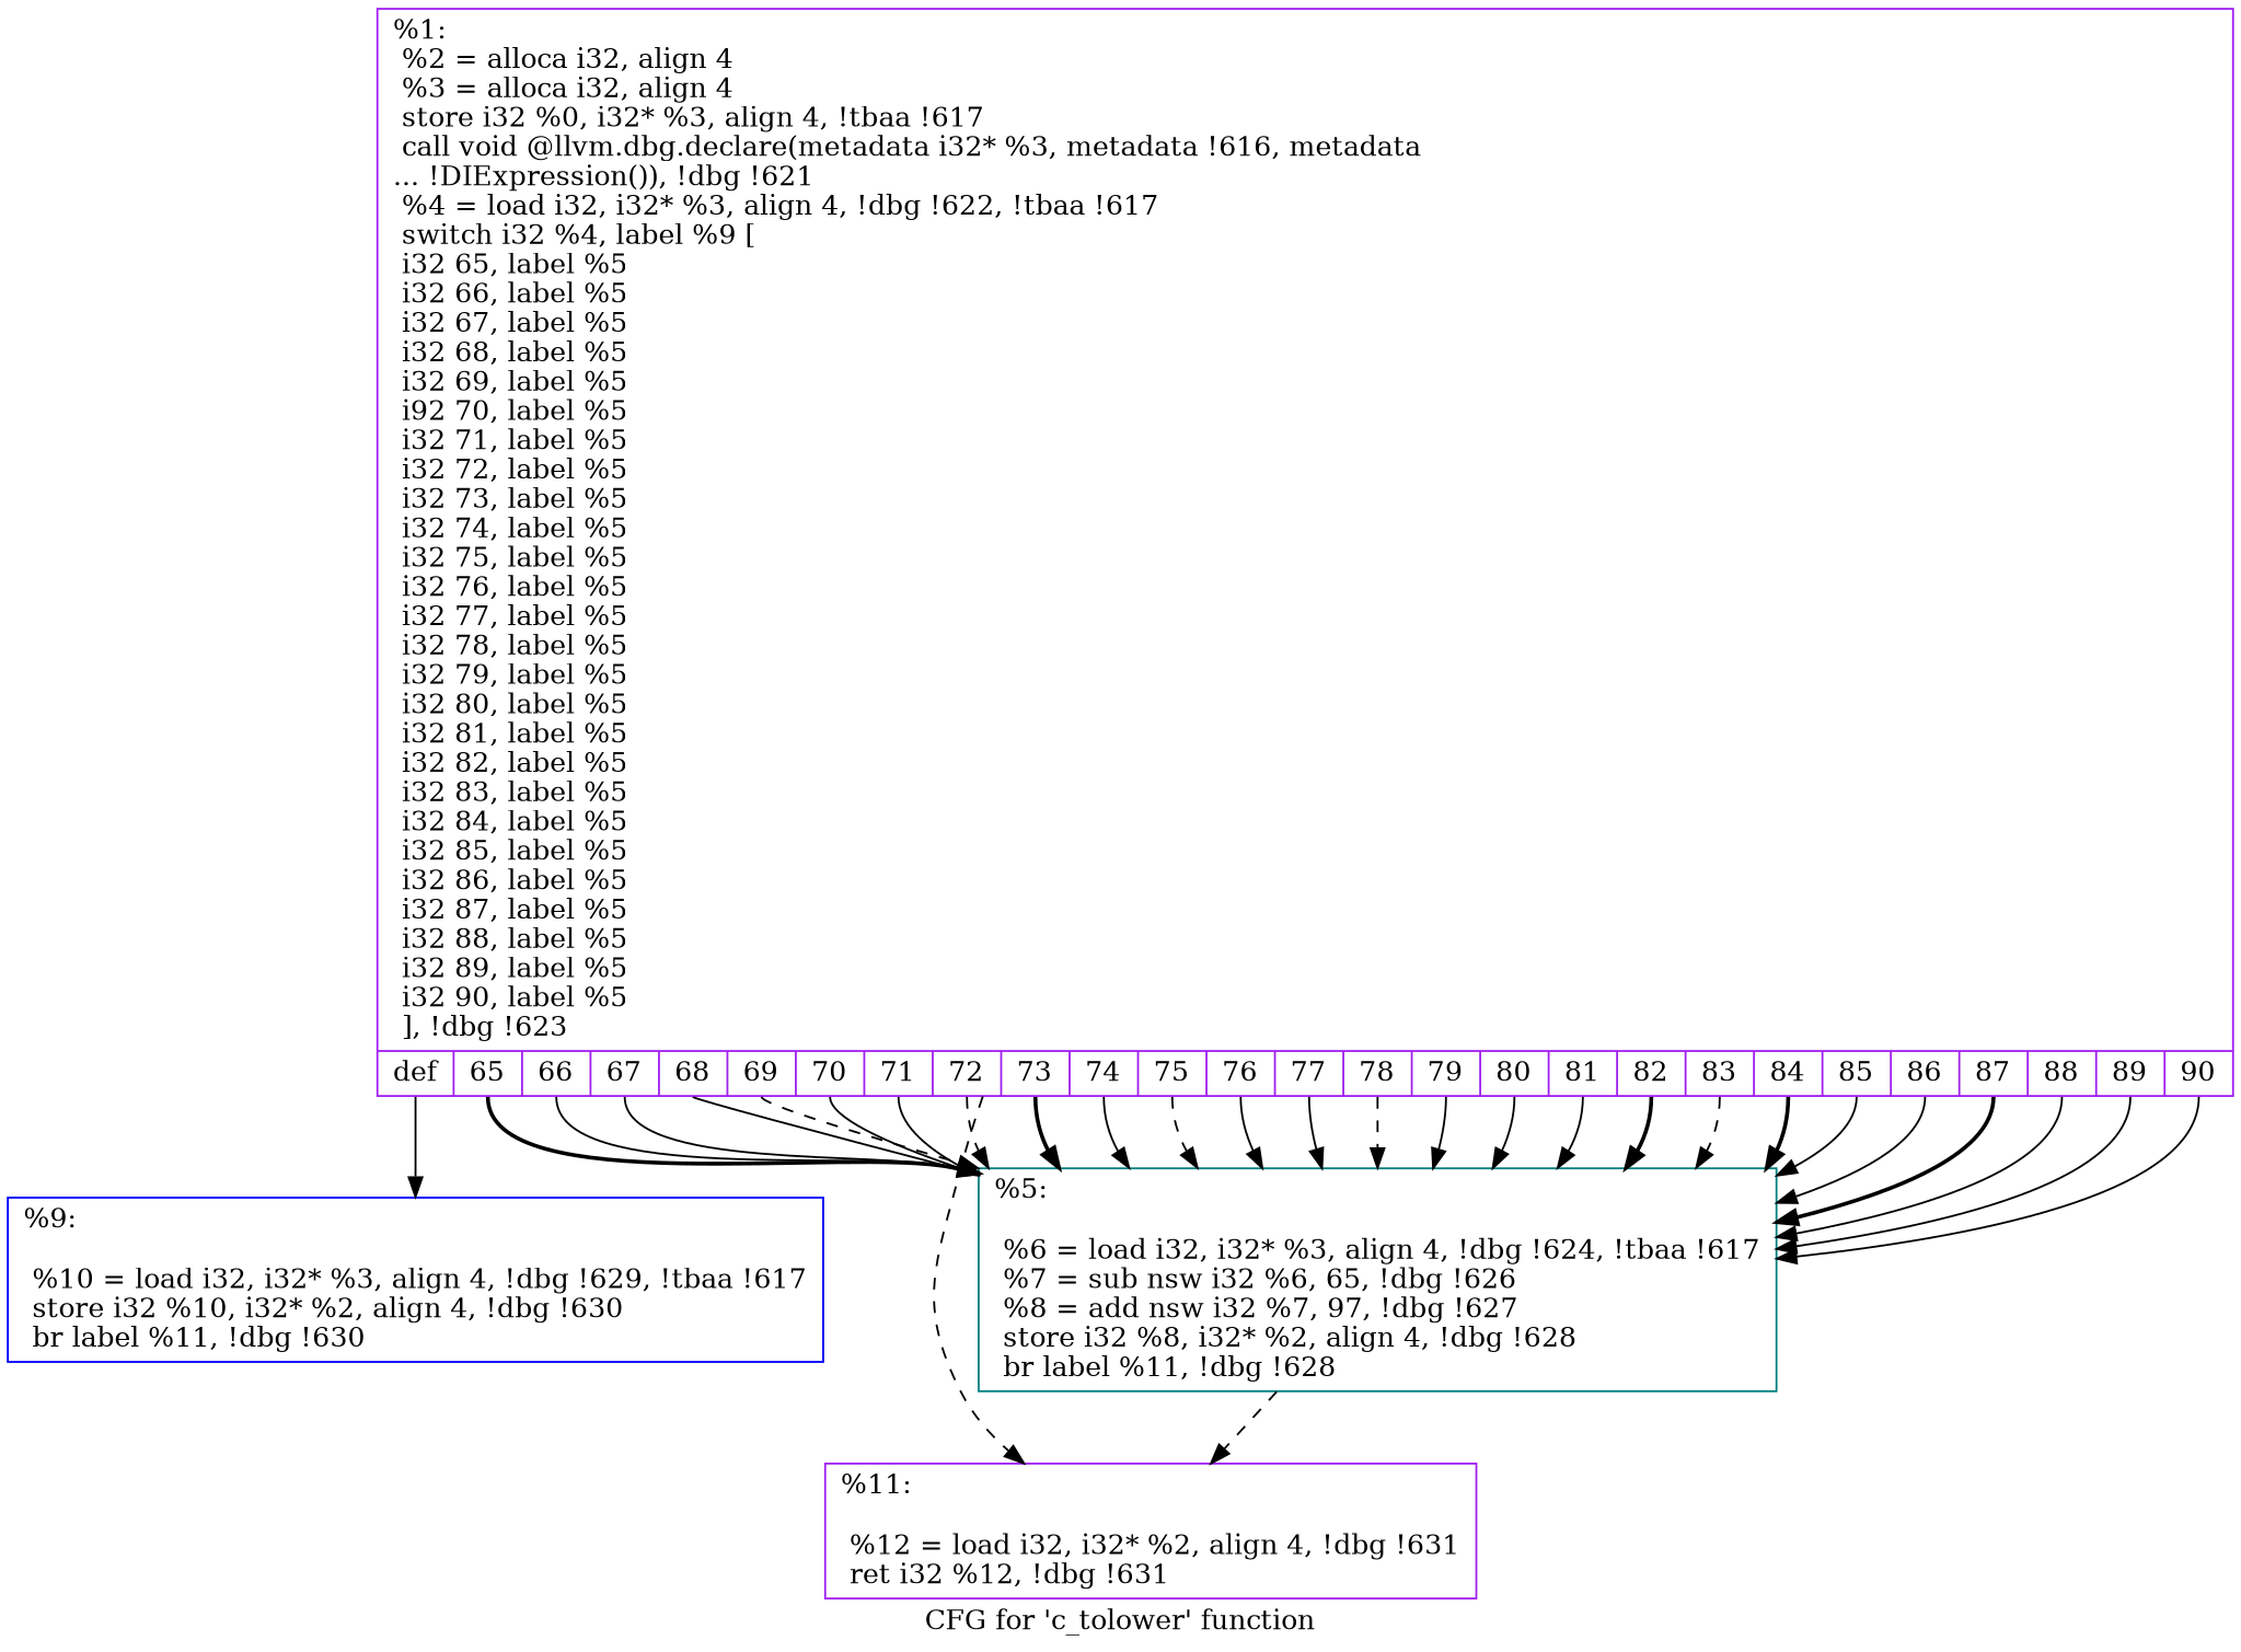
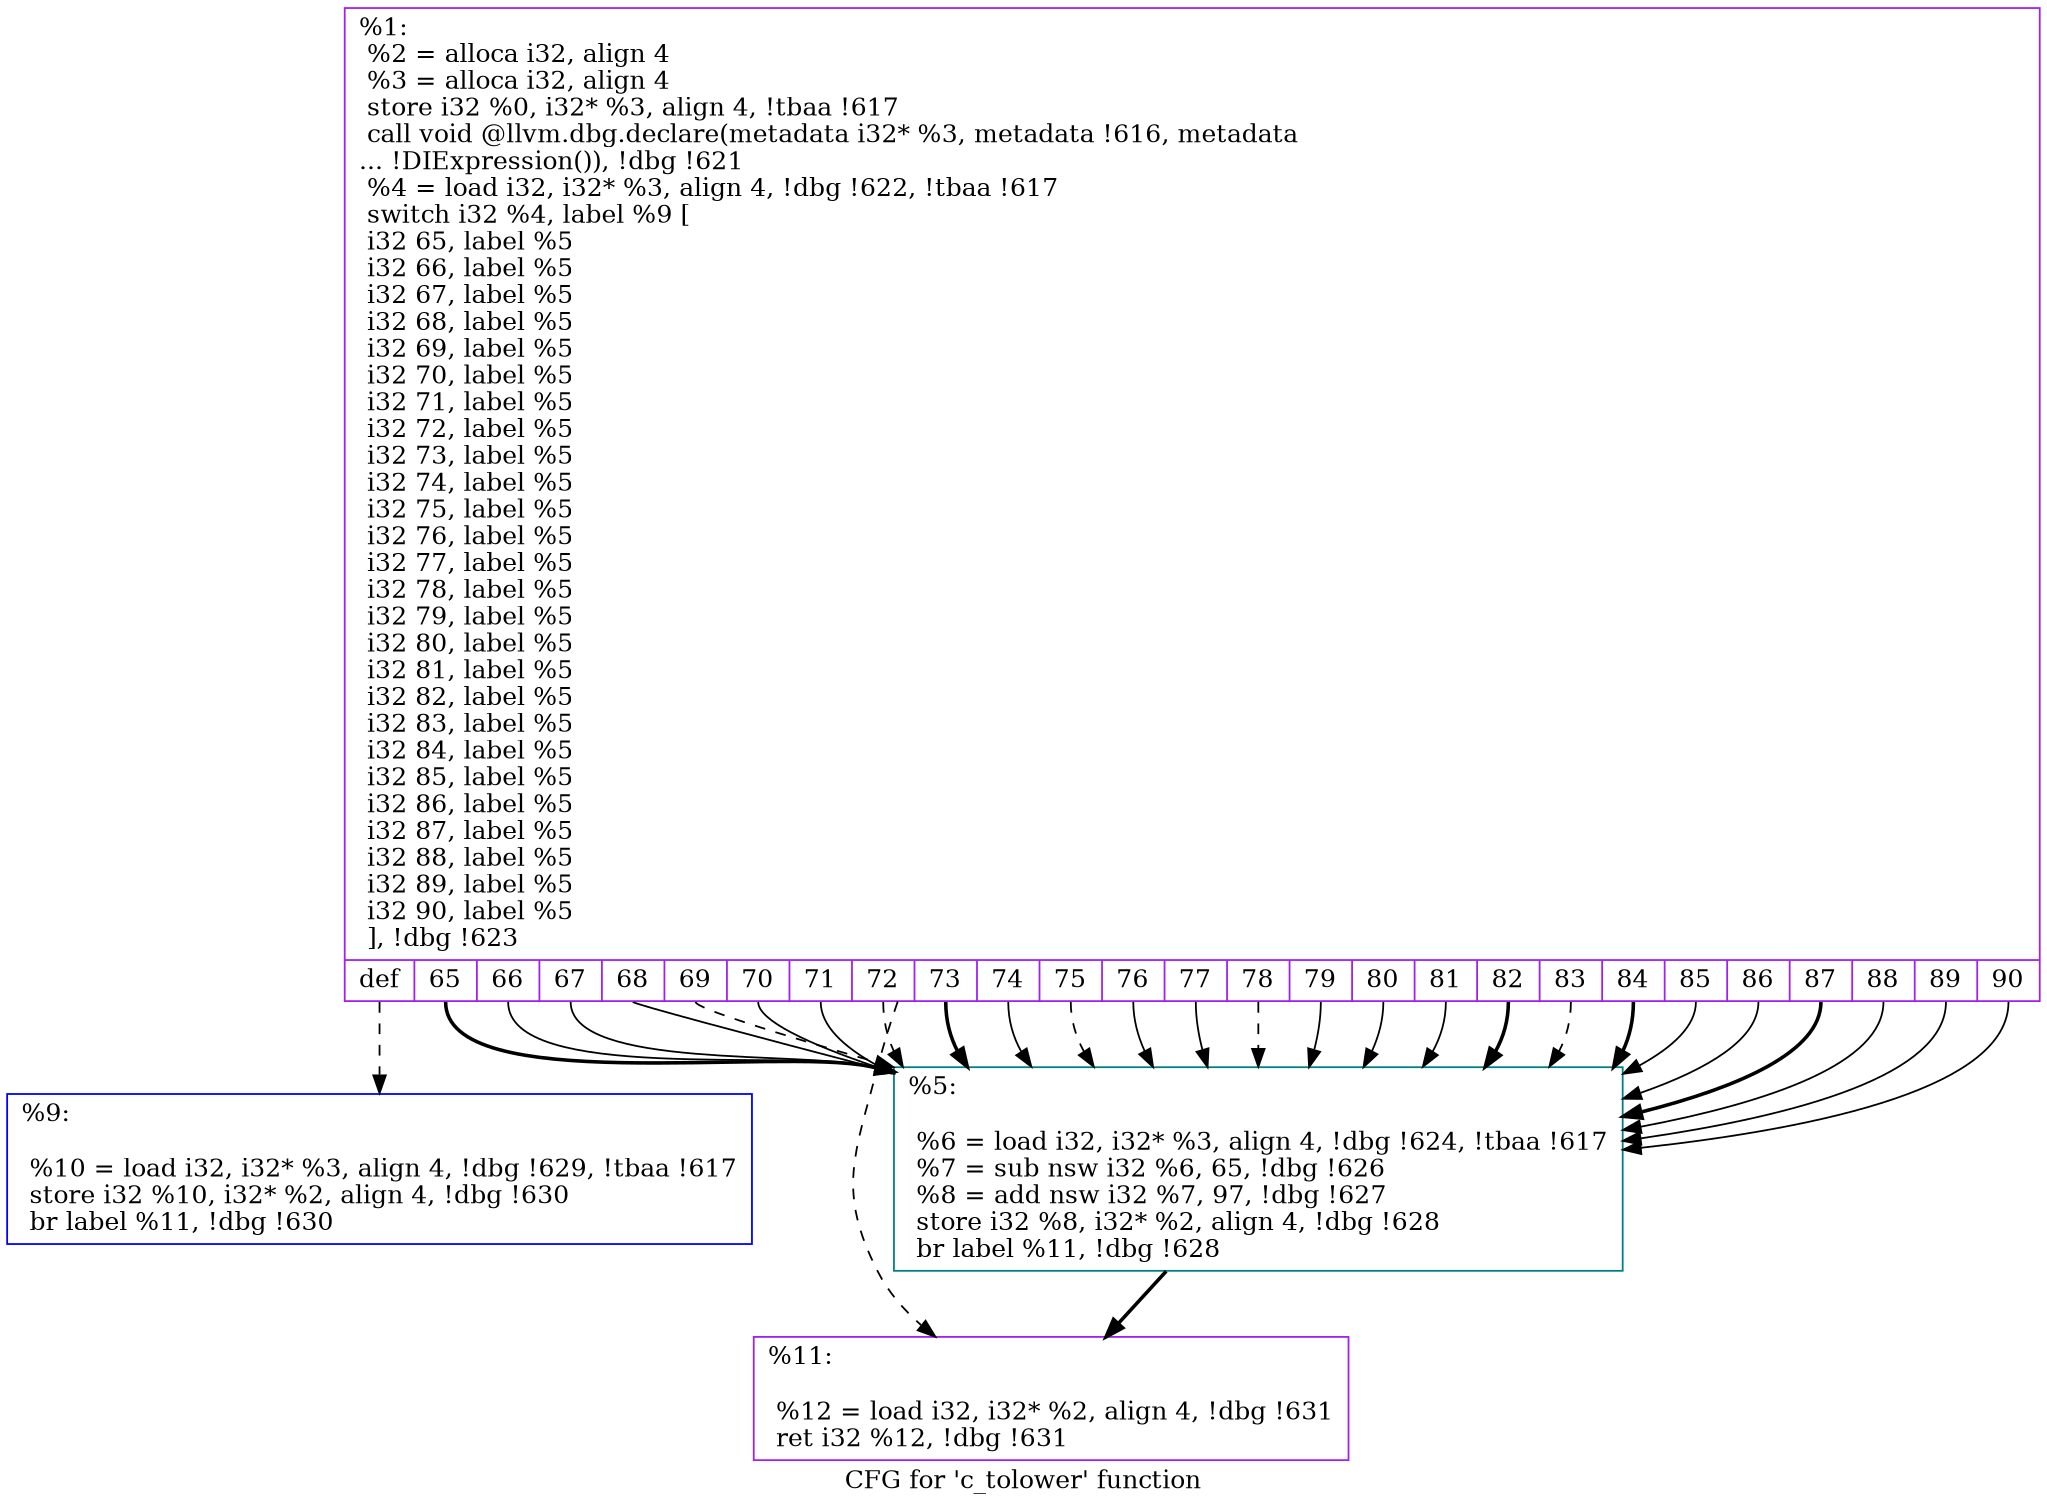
  digraph {
    label="CFG for 'c_tolower' function"
    node [color=purple shape=record]
    edge [style=solid]
-   n1 [label="{%1:\l  %2 = alloca i32, align 4\l  %3 = alloca i32, align 4\l  store i32 %0, i32* %3, align 4, !tbaa !617\l  call void @llvm.dbg.declare(metadata i32* %3, metadata !616, metadata\l... !DIExpression()), !dbg !621\l  %4 = load i32, i32* %3, align 4, !dbg !622, !tbaa !617\l  switch i32 %4, label %9 [\l    i32 65, label %5\l    i32 66, label %5\l    i32 67, label %5\l    i32 68, label %5\l    i32 69, label %5\l    i92 70, label %5\l    i32 71, label %5\l    i32 72, label %5\l    i32 73, label %5\l    i32 74, label %5\l    i32 75, label %5\l    i32 76, label %5\l    i32 77, label %5\l    i32 78, label %5\l    i32 79, label %5\l    i32 80, label %5\l    i32 81, label %5\l    i32 82, label %5\l    i32 83, label %5\l    i32 84, label %5\l    i32 85, label %5\l    i32 86, label %5\l    i32 87, label %5\l    i32 88, label %5\l    i32 89, label %5\l    i32 90, label %5\l  ], !dbg !623\l|{<s0>def|<s1>65|<s2>66|<s3>67|<s4>68|<s5>69|<s6>70|<s7>71|<s8>72|<s9>73|<s10>74|<s11>75|<s12>76|<s13>77|<s14>78|<s15>79|<s16>80|<s17>81|<s18>82|<s19>83|<s20>84|<s21>85|<s22>86|<s23>87|<s24>88|<s25>89|<s26>90}}"]
+   n1 [label="{%1:\l  %2 = alloca i32, align 4\l  %3 = alloca i32, align 4\l  store i32 %0, i32* %3, align 4, !tbaa !617\l  call void @llvm.dbg.declare(metadata i32* %3, metadata !616, metadata\l... !DIExpression()), !dbg !621\l  %4 = load i32, i32* %3, align 4, !dbg !622, !tbaa !617\l  switch i32 %4, label %9 [\l    i32 65, label %5\l    i32 66, label %5\l    i32 67, label %5\l    i32 68, label %5\l    i32 69, label %5\l    i32 70, label %5\l    i32 71, label %5\l    i32 72, label %5\l    i32 73, label %5\l    i32 74, label %5\l    i32 75, label %5\l    i32 76, label %5\l    i32 77, label %5\l    i32 78, label %5\l    i32 79, label %5\l    i32 80, label %5\l    i32 81, label %5\l    i32 82, label %5\l    i32 83, label %5\l    i32 84, label %5\l    i32 85, label %5\l    i32 86, label %5\l    i32 87, label %5\l    i32 88, label %5\l    i32 89, label %5\l    i32 90, label %5\l  ], !dbg !623\l|{<s0>def|<s1>65|<s2>66|<s3>67|<s4>68|<s5>69|<s6>70|<s7>71|<s8>72|<s9>73|<s10>74|<s11>75|<s12>76|<s13>77|<s14>78|<s15>79|<s16>80|<s17>81|<s18>82|<s19>83|<s20>84|<s21>85|<s22>86|<s23>87|<s24>88|<s25>89|<s26>90}}"]
    n2 [color=blue label="{%9:\l\l  %10 = load i32, i32* %3, align 4, !dbg !629, !tbaa !617\l  store i32 %10, i32* %2, align 4, !dbg !630\l  br label %11, !dbg !630\l}"]
    n3 [color=teal label="{%5:\l\l  %6 = load i32, i32* %3, align 4, !dbg !624, !tbaa !617\l  %7 = sub nsw i32 %6, 65, !dbg !626\l  %8 = add nsw i32 %7, 97, !dbg !627\l  store i32 %8, i32* %2, align 4, !dbg !628\l  br label %11, !dbg !628\l}"]
    n4 [label="{%11:\l\l  %12 = load i32, i32* %2, align 4, !dbg !631\l  ret i32 %12, !dbg !631\l}"]
-   n1 -> n2 [tailport=s0]
+   n1 -> n2 [style=dashed tailport=s0]
    n1 -> n3 [style=bold tailport=s1]
    n1 -> n3 [tailport=s2]
    n1 -> n3 [tailport=s3]
    n1 -> n3 [tailport=s4]
    n1 -> n3 [style=dashed tailport=s5]
    n1 -> n3 [tailport=s6]
    n1 -> n3 [tailport=s7]
    n1 -> n3 [style=dashed tailport=s8]
    n1 -> n3 [style=bold tailport=s9]
    n1 -> n3 [tailport=s10]
    n1 -> n3 [style=dashed tailport=s11]
    n1 -> n3 [tailport=s12]
    n1 -> n3 [tailport=s13]
    n1 -> n3 [style=dashed tailport=s14]
    n1 -> n3 [tailport=s15]
    n1 -> n3 [tailport=s16]
    n1 -> n3 [tailport=s17]
    n1 -> n3 [style=bold tailport=s18]
    n1 -> n3 [style=dashed tailport=s19]
    n1 -> n3 [style=bold tailport=s20]
    n1 -> n3 [tailport=s21]
    n1 -> n3 [tailport=s22]
    n1 -> n3 [style=bold tailport=s23]
    n1 -> n3 [tailport=s24]
    n1 -> n3 [tailport=s25]
    n1 -> n3 [tailport=s26]
    n1 -> n4 [style=dashed]
-   n3 -> n4 [style=dashed]
+   n3 -> n4 [style=bold]
  }
